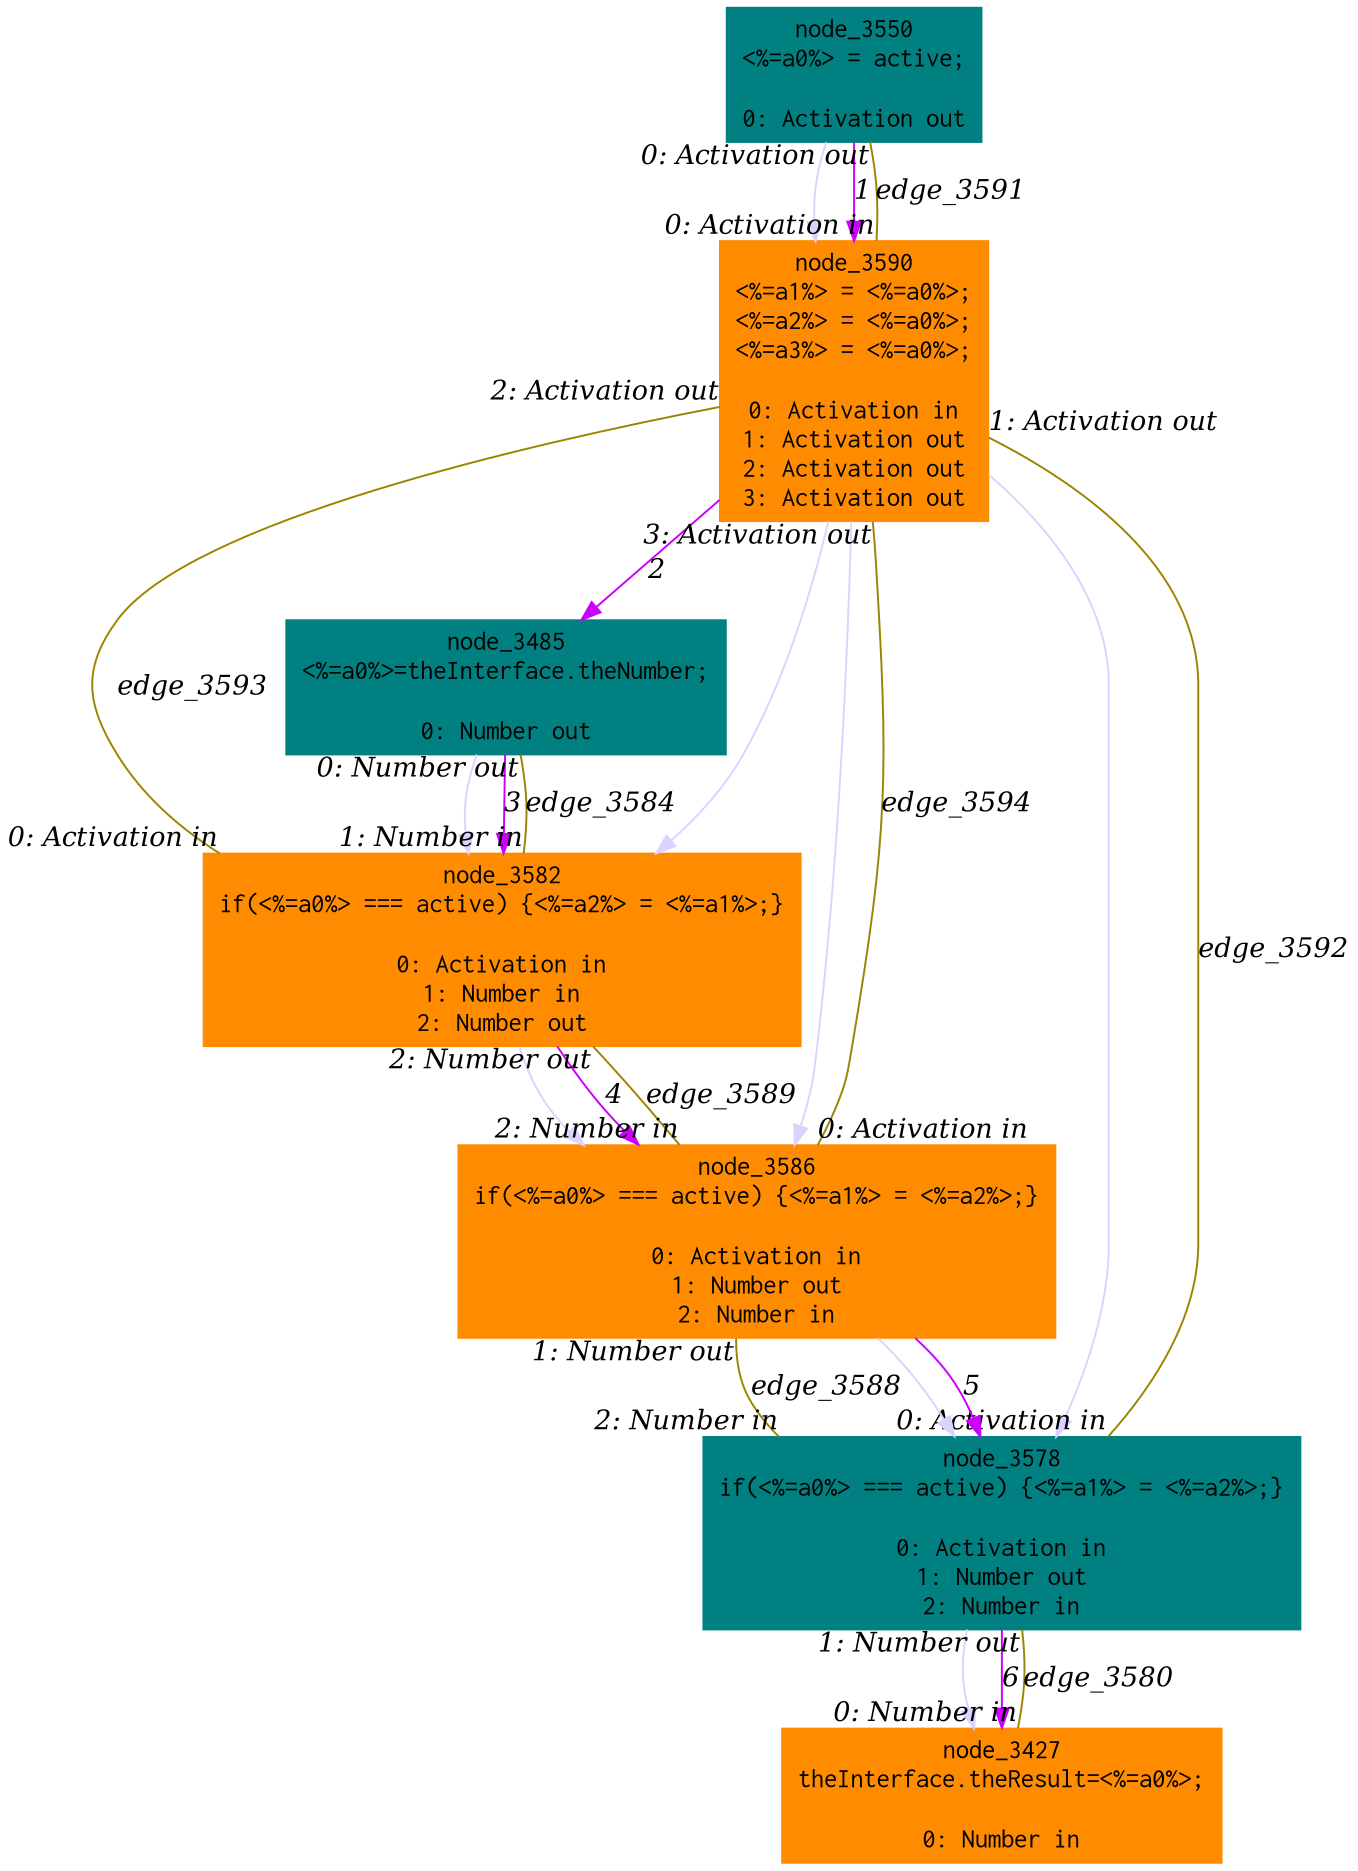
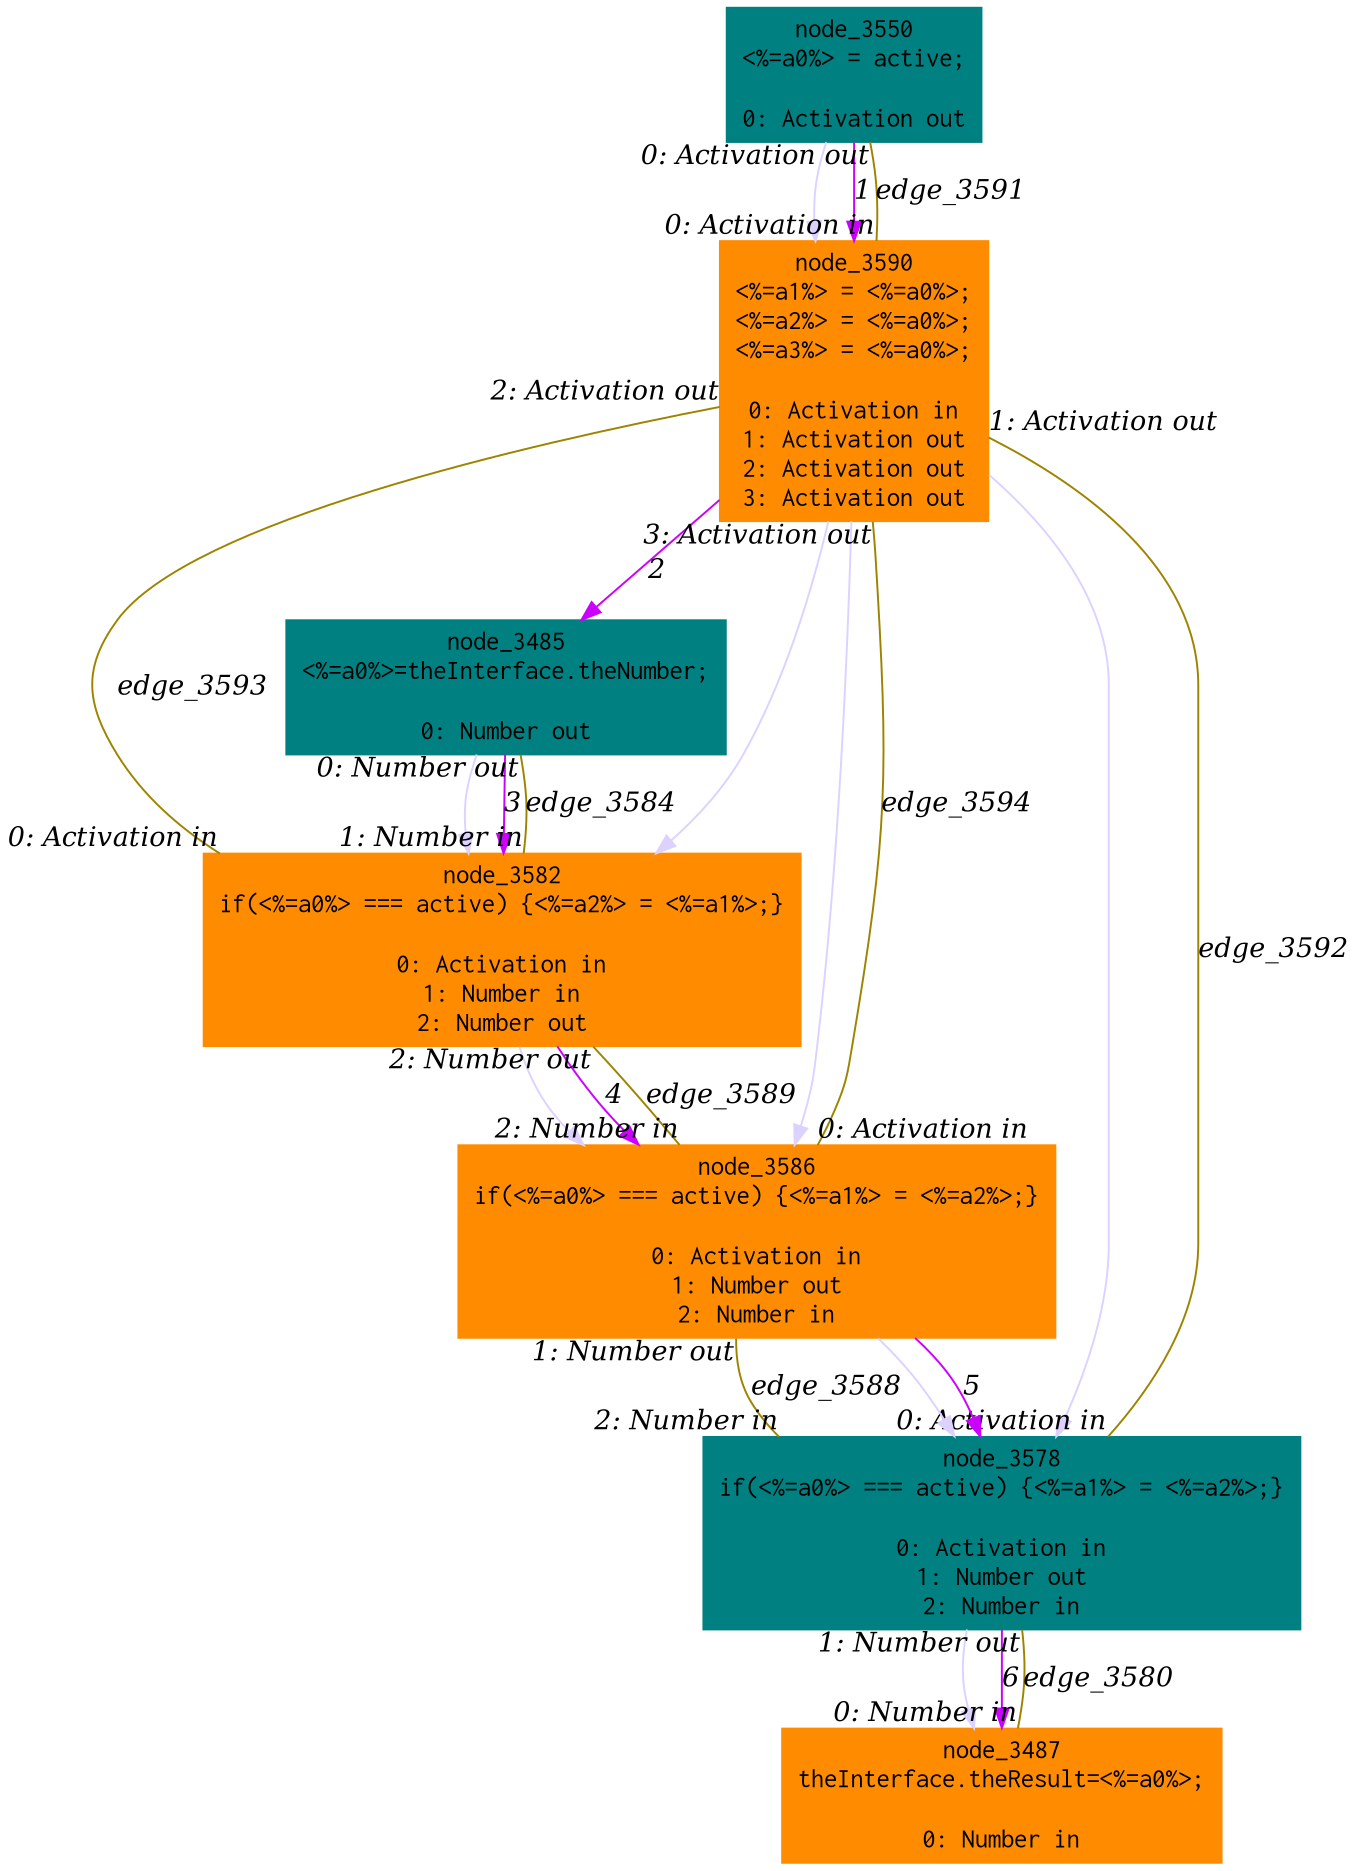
  digraph {
    node [color=darkorange fontname=Courier shape=box style=filled]
    edge [arrowHead=normal arrowsize=1 color="#ddd2ff" dir=forward fontname="Times-Italic"]
    n1 [color=teal label="node_3485\n<%=a0%>=theInterface.theNumber;\n\n0: Number out"]
    n2 [label="node_3582\nif(<%=a0%> === active) {<%=a2%> = <%=a1%>;}\n\n0: Activation in\n1: Number in\n2: Number out"]
-   n3 [label="node_3427\ntheInterface.theResult=<%=a0%>;\n\n0: Number in"]
+   n3 [label="node_3487\ntheInterface.theResult=<%=a0%>;\n\n0: Number in"]
    n4 [color=teal label="node_3550\n<%=a0%> = active;\n\n0: Activation out"]
    n5 [label="node_3590\n<%=a1%> = <%=a0%>;\n<%=a2%> = <%=a0%>;\n<%=a3%> = <%=a0%>;\n\n0: Activation in\n1: Activation out\n2: Activation out\n3: Activation out"]
    n6 [color=teal label="node_3578\nif(<%=a0%> === active) {<%=a1%> = <%=a2%>;}\n\n0: Activation in\n1: Number out\n2: Number in"]
    n7 [label="node_3586\nif(<%=a0%> === active) {<%=a1%> = <%=a2%>;}\n\n0: Activation in\n1: Number out\n2: Number in"]
    n1 -> n2
    n1 -> n2 [color="#cc00ff" label=3]
    n2 -> n1 [arrowHead=none color="#9d8400" dir=none headlabel="0: Number out" label=edge_3584 taillabel="1: Number in"]
    n2 -> n7
    n2 -> n7 [color="#cc00ff" label=4]
    n4 -> n5
    n4 -> n5 [color="#cc00ff" label=1]
    n4 -> n5 [arrowHead=none color="#9d8400" dir=none headlabel="0: Activation in" label=edge_3591 taillabel="0: Activation out"]
    n5 -> n1 [color="#cc00ff" label=2]
    n5 -> n2
    n5 -> n2 [arrowHead=none color="#9d8400" dir=none headlabel="0: Activation in" label=edge_3593 taillabel="2: Activation out"]
    n5 -> n6
    n5 -> n6 [arrowHead=none color="#9d8400" dir=none headlabel="0: Activation in" label=edge_3592 taillabel="1: Activation out"]
    n5 -> n7
    n5 -> n7 [arrowHead=none color="#9d8400" dir=none headlabel="0: Activation in" label=edge_3594 taillabel="3: Activation out"]
    n6 -> n3
    n6 -> n3 [color="#cc00ff" label=6]
    n6 -> n3 [arrowHead=none color="#9d8400" dir=none headlabel="0: Number in" label=edge_3580 taillabel="1: Number out"]
    n7 -> n2 [arrowHead=none color="#9d8400" dir=none headlabel="2: Number out" label=edge_3589 taillabel="2: Number in"]
    n7 -> n6
    n7 -> n6 [color="#cc00ff" label=5]
    n7 -> n6 [arrowHead=none color="#9d8400" dir=none headlabel="2: Number in" label=edge_3588 taillabel="1: Number out"]
  }
